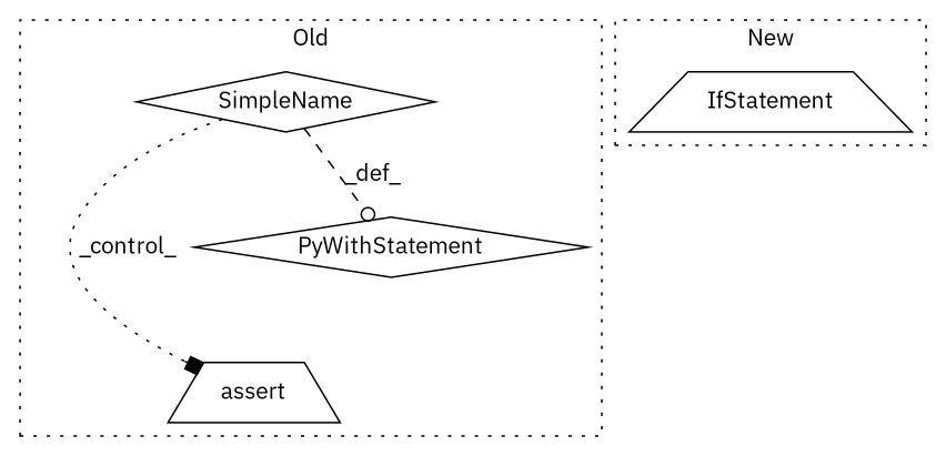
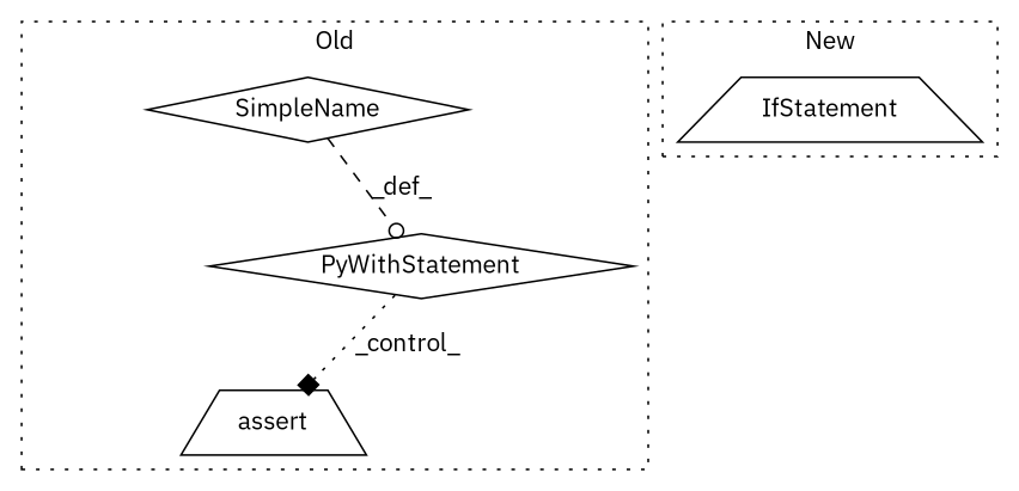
  digraph {
    fontname="IBM Plex Sans"
    node [fontname="IBM Plex Sans" shape=trapezium]
    edge [fontname="IBM Plex Sans"]
    n1 [a=32 l=19 label=assert s=3558]
    n2 [a=42 label=SimpleName shape=diamond]
    n3 [a=104 l="10,2" label=PyWithStatement s="3351,3451" shape=diamond]
    n4 [a=25 l="8,2" label=IfStatement s="4123,4177"]
    subgraph cluster_1 {
      label=Old
      style=dotted
      n1
      n2
      n3
    }
    subgraph cluster_2 {
      label=New
      style=dotted
      n4
    }
    n2 -> n3 [arrowhead=odot label=_def_ style=dashed]
-   n2 -> n1 [arrowhead=box label=_control_ style=dotted]
+   n3 -> n1 [arrowhead=box label=_control_ style=dotted]
  }
